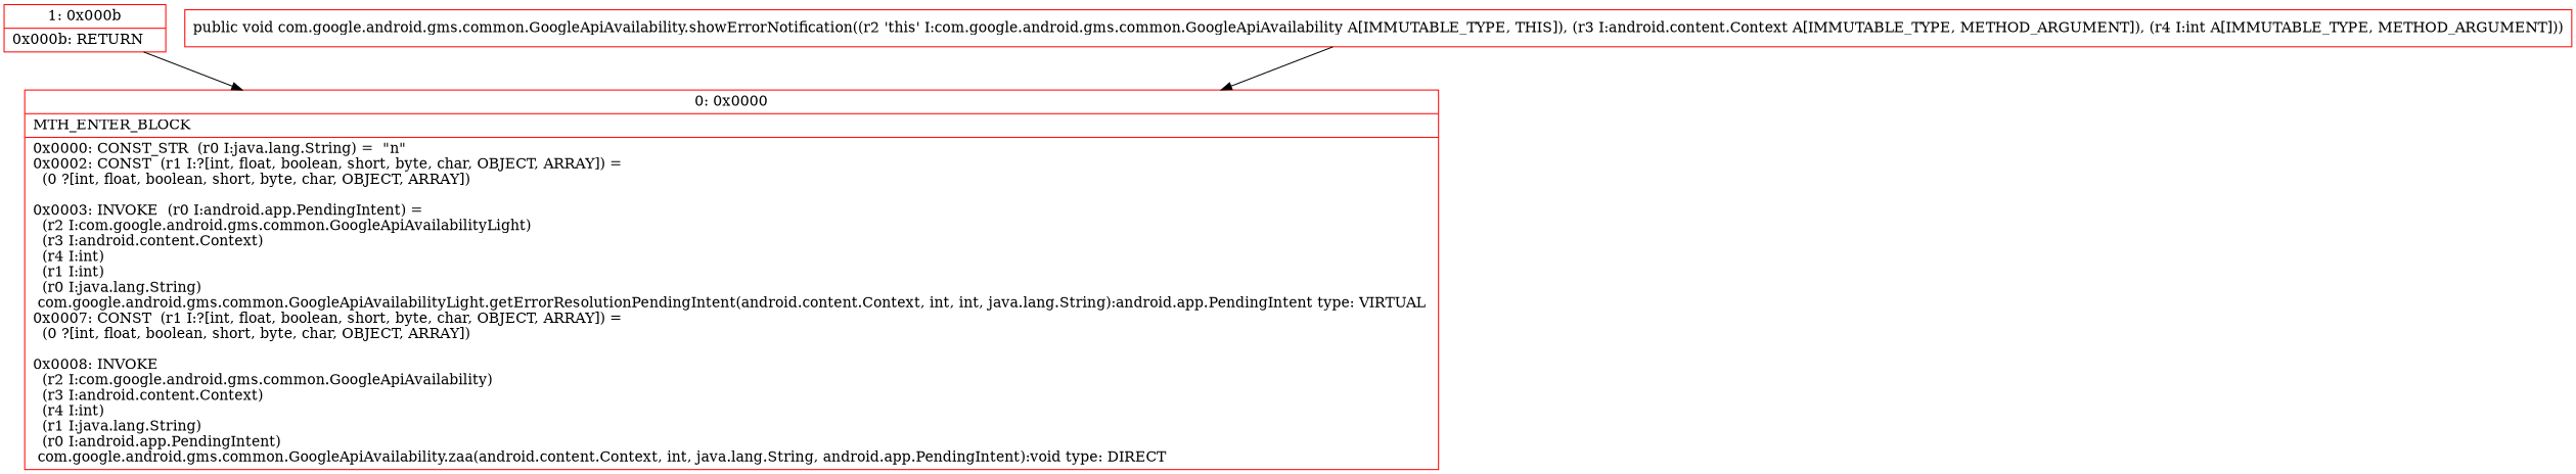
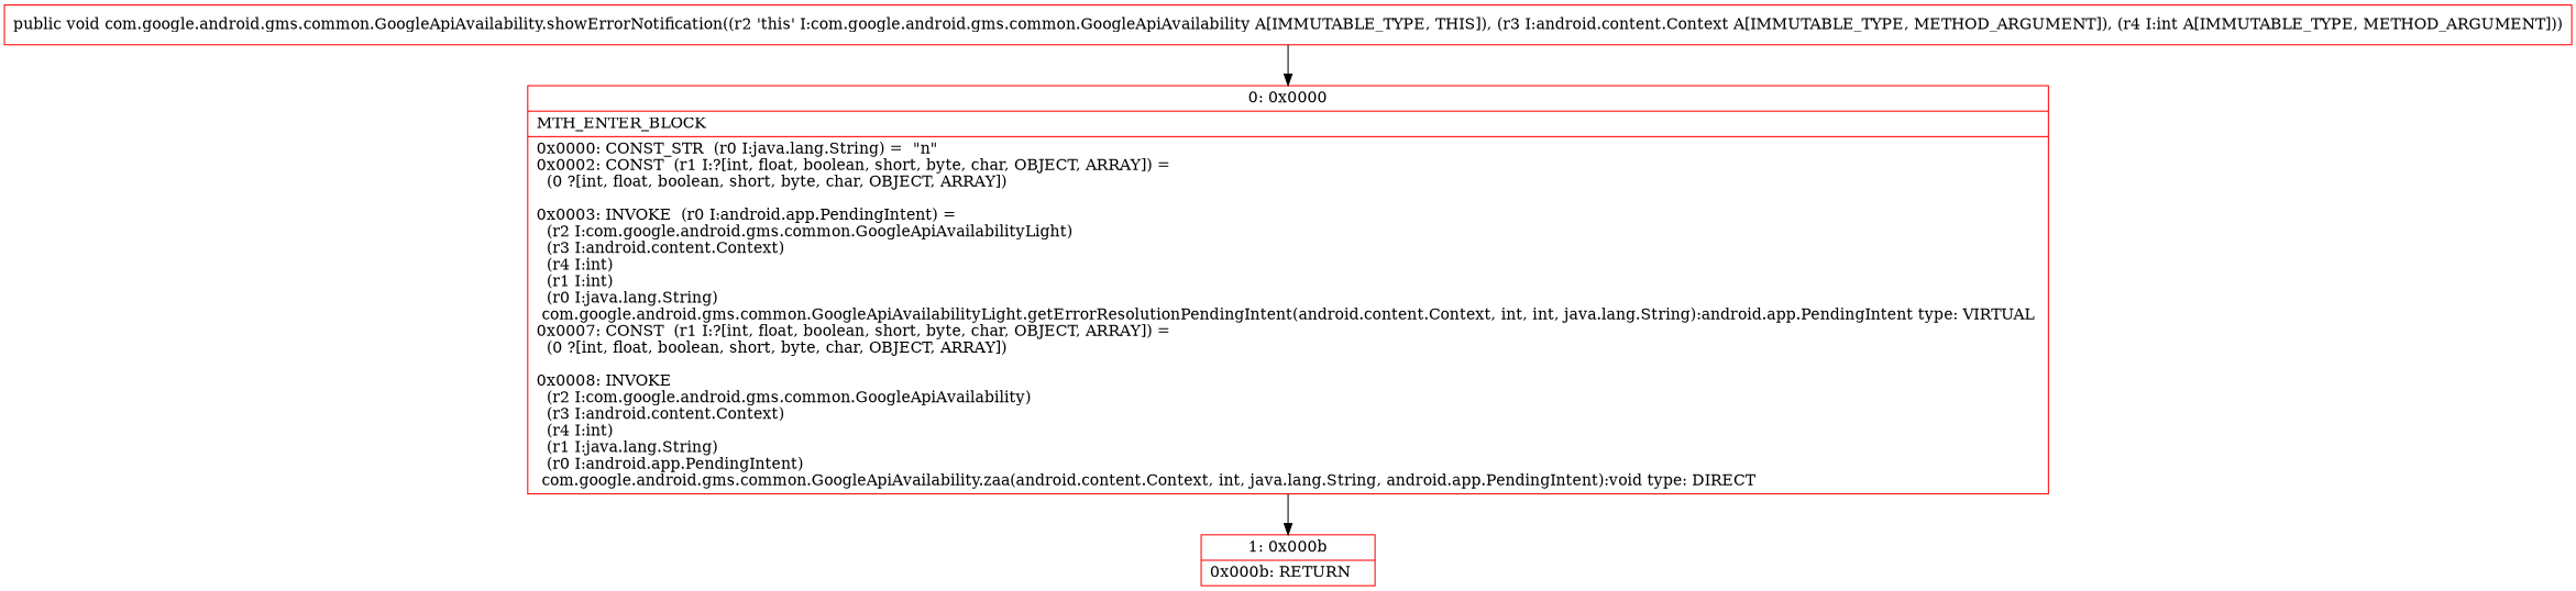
  digraph {
    node [shape=record color=red]
    n1 [label="{0\:\ 0x0000|MTH_ENTER_BLOCK\l|0x0000: CONST_STR  (r0 I:java.lang.String) =  \"n\" \l0x0002: CONST  (r1 I:?[int, float, boolean, short, byte, char, OBJECT, ARRAY]) = \l  (0 ?[int, float, boolean, short, byte, char, OBJECT, ARRAY])\l \l0x0003: INVOKE  (r0 I:android.app.PendingIntent) = \l  (r2 I:com.google.android.gms.common.GoogleApiAvailabilityLight)\l  (r3 I:android.content.Context)\l  (r4 I:int)\l  (r1 I:int)\l  (r0 I:java.lang.String)\l com.google.android.gms.common.GoogleApiAvailabilityLight.getErrorResolutionPendingIntent(android.content.Context, int, int, java.lang.String):android.app.PendingIntent type: VIRTUAL \l0x0007: CONST  (r1 I:?[int, float, boolean, short, byte, char, OBJECT, ARRAY]) = \l  (0 ?[int, float, boolean, short, byte, char, OBJECT, ARRAY])\l \l0x0008: INVOKE  \l  (r2 I:com.google.android.gms.common.GoogleApiAvailability)\l  (r3 I:android.content.Context)\l  (r4 I:int)\l  (r1 I:java.lang.String)\l  (r0 I:android.app.PendingIntent)\l com.google.android.gms.common.GoogleApiAvailability.zaa(android.content.Context, int, java.lang.String, android.app.PendingIntent):void type: DIRECT \l}"]
    n2 [label="{1\:\ 0x000b|0x000b: RETURN   \l}"]
    n3 [label="{public void com.google.android.gms.common.GoogleApiAvailability.showErrorNotification((r2 'this' I:com.google.android.gms.common.GoogleApiAvailability A[IMMUTABLE_TYPE, THIS]), (r3 I:android.content.Context A[IMMUTABLE_TYPE, METHOD_ARGUMENT]), (r4 I:int A[IMMUTABLE_TYPE, METHOD_ARGUMENT])) }"]
-   n2 -> n1
+   n1 -> n2
    n3 -> n1
  }
